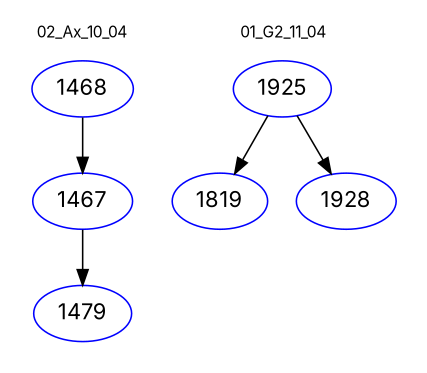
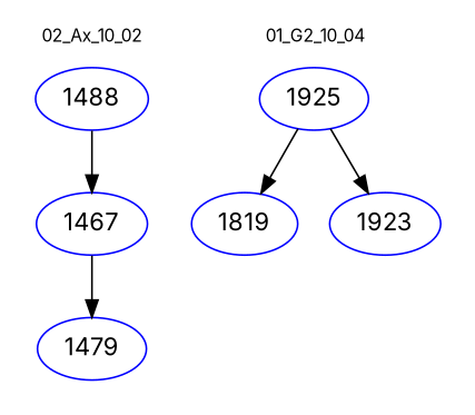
  digraph {
    fontname=Inter
    node [color=blue fontname=Inter]
    edge [color=black fontname=Inter]
-   n1 [label=1468]
+   n1 [label=1488]
    n2 [label=1467]
    n3 [label=1479]
    n4 [label=1925]
    n5 [label=1819]
-   n6 [label=1928]
+   n6 [label=1923]
    subgraph cluster_1 {
      color=white
      fontsize=10
-     label="02_Ax_10_04"
+     label="02_Ax_10_02"
      n1
      n2
      n3
    }
    subgraph cluster_2 {
      color=white
      fontsize=10
-     label="01_G2_11_04"
+     label="01_G2_10_04"
      n4
      n5
      n6
    }
    n1 -> n2
    n2 -> n3
    n4 -> n5
    n4 -> n6
  }
